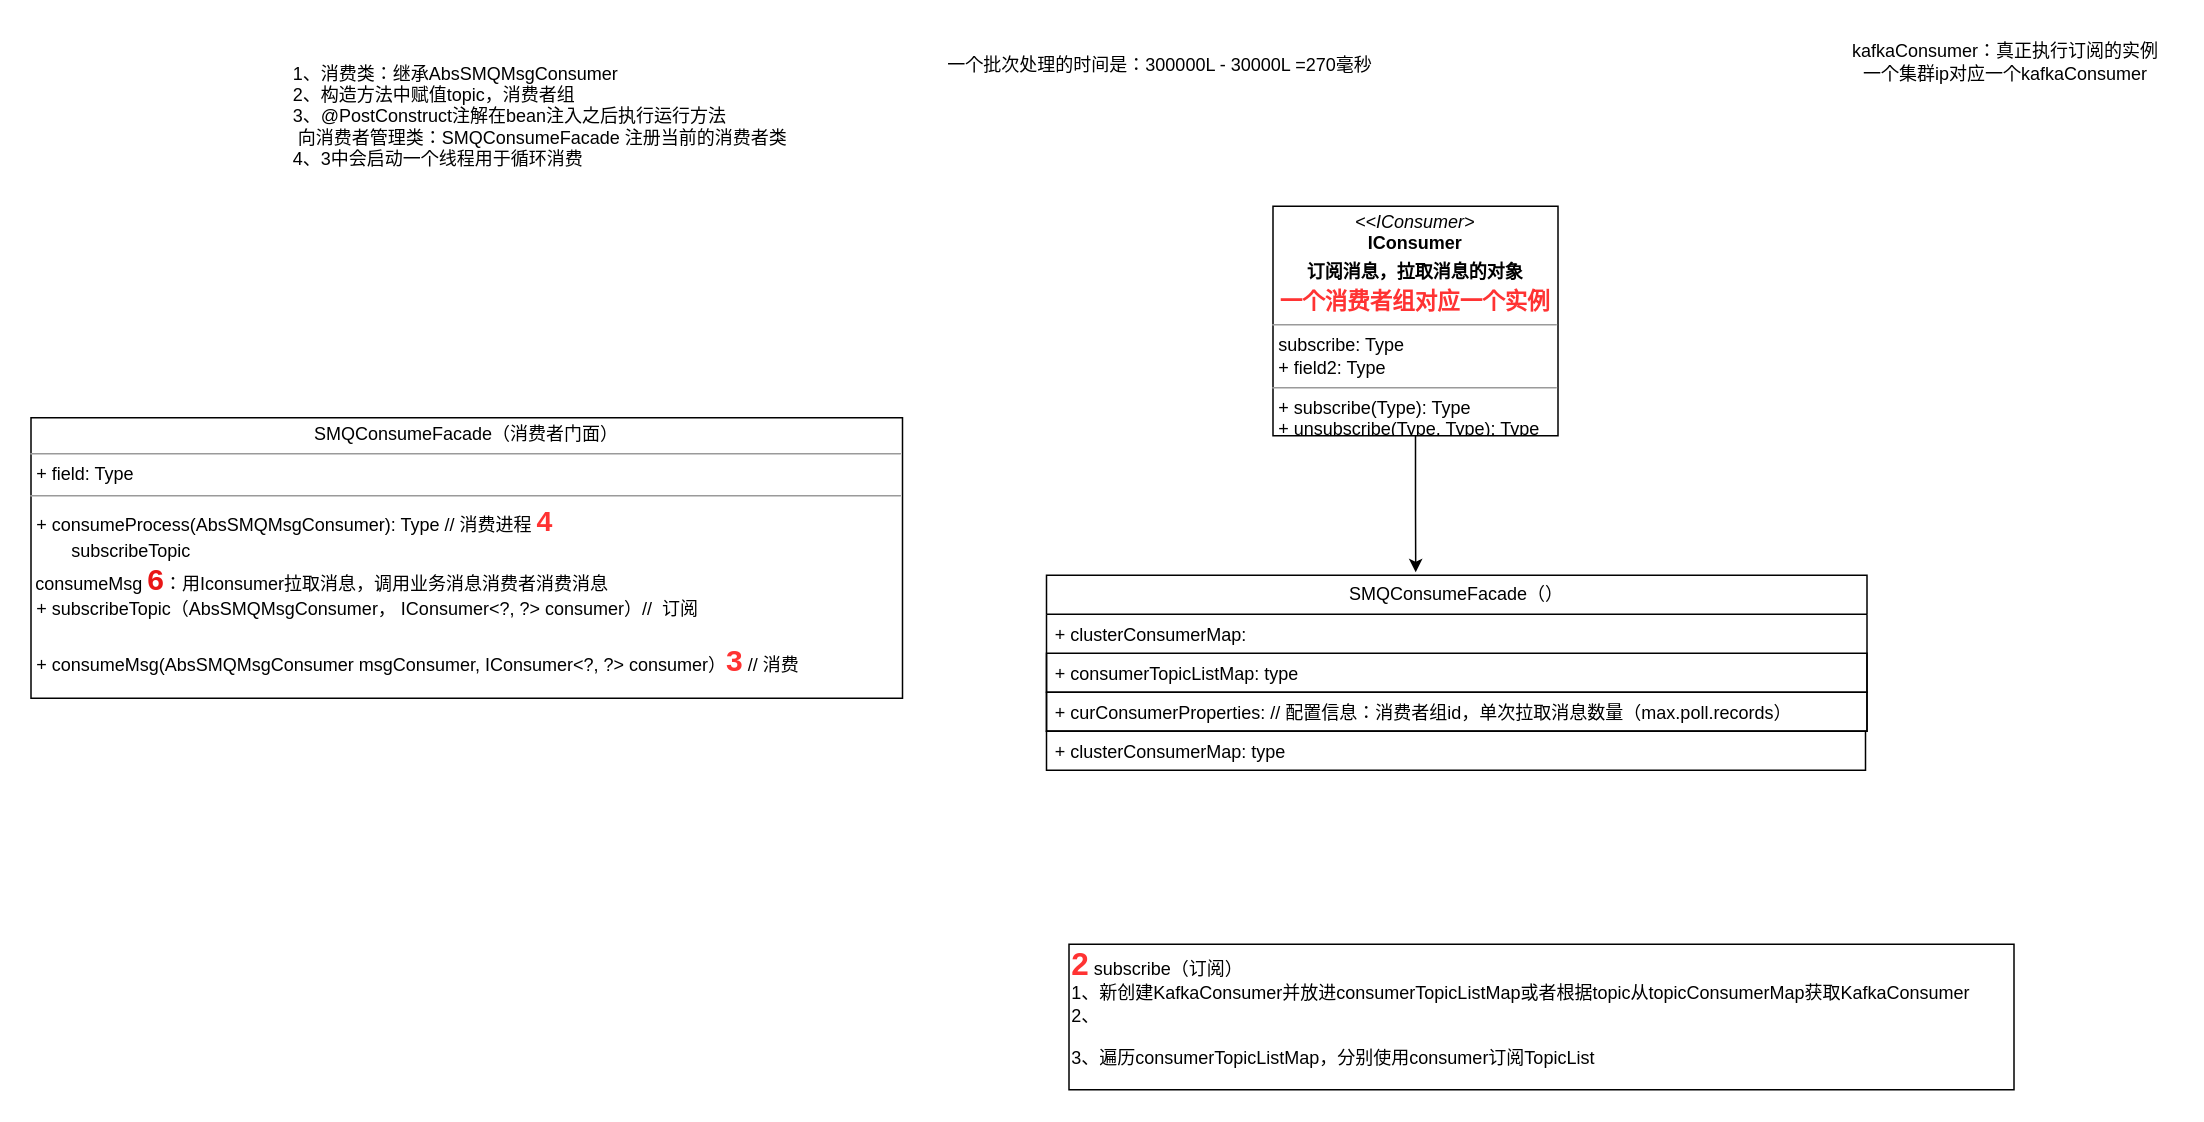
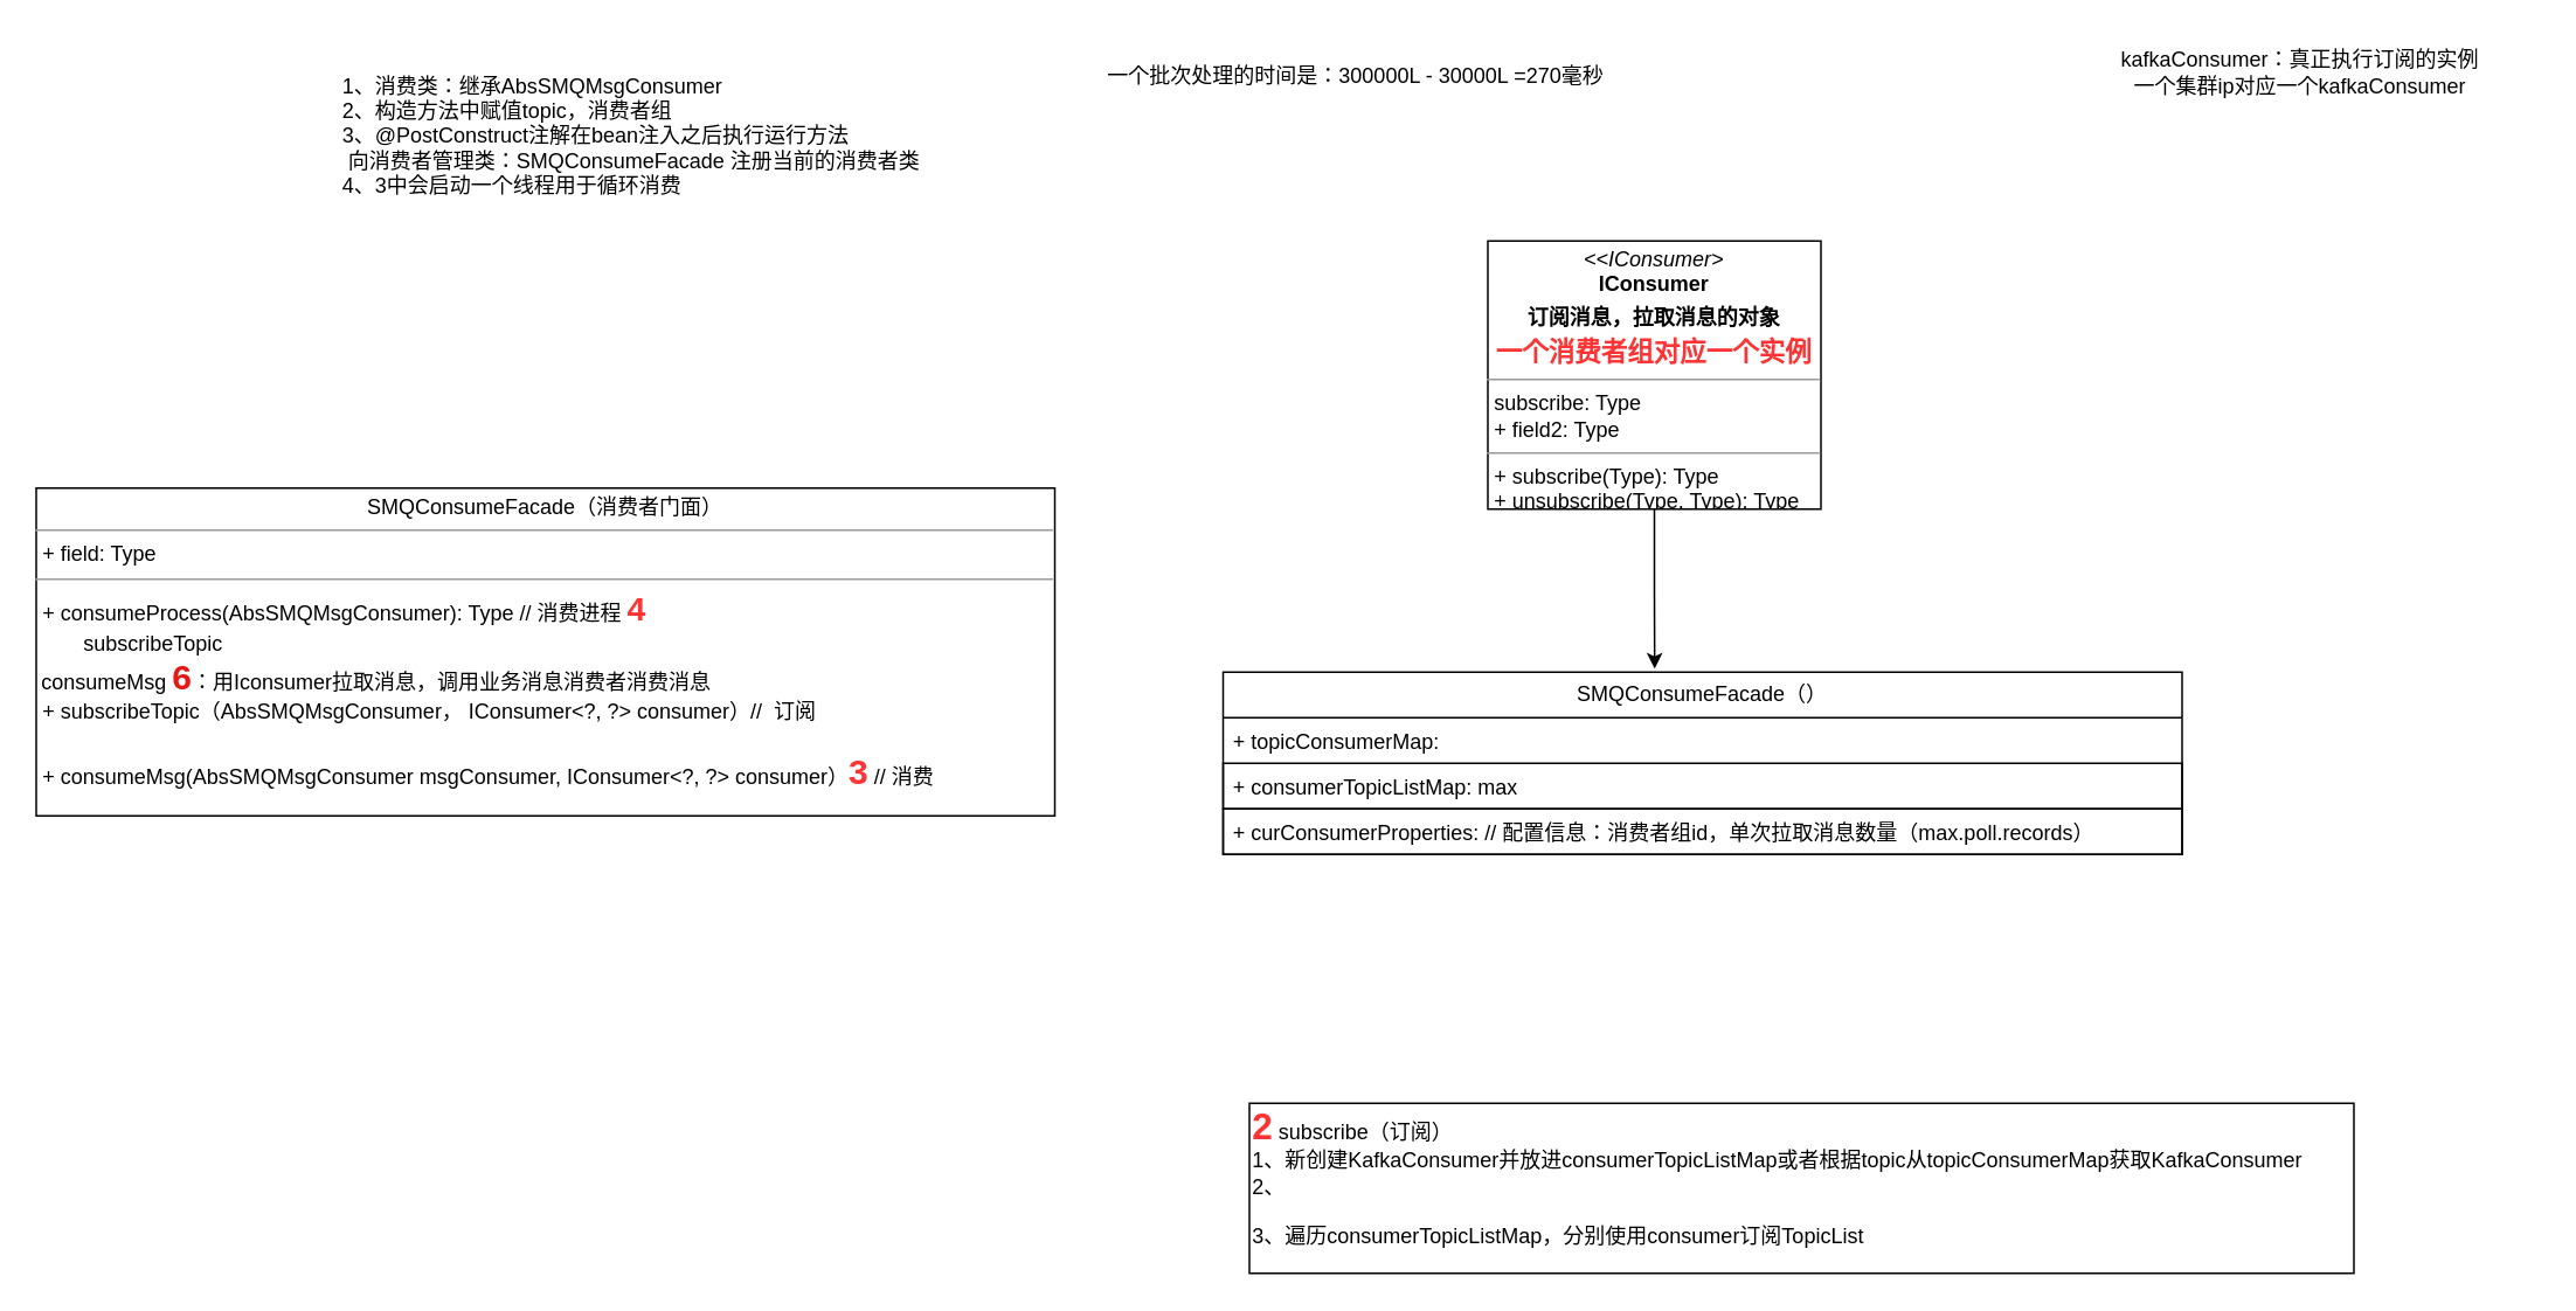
  <mxCell id="0" />
  <mxCell id="1" parent="0" />
  <mxCell id="2" value="1、消费类：继承AbsSMQMsgConsumer&lt;br&gt;2、构造方法中赋值topic，消费者组&lt;br&gt;3、@PostConstruct注解在bean注入之后执行运行方法&lt;br&gt;&lt;span style=&quot;white-space: pre;&quot;&gt; &lt;/span&gt;向消费者管理类：SMQConsumeFacade 注册当前的消费者类&lt;br&gt;4、3中会启动一个线程用于循环消费" style="text;html=1;align=left;verticalAlign=middle;resizable=0;points=[];autosize=1;strokeColor=none;fillColor=none;" vertex="1" parent="1"><mxGeometry x="193" y="35" width="371" height="84" as="geometry" /></mxCell>
  <mxCell id="3" value="&lt;p style=&quot;margin:0px;margin-top:4px;text-align:center;&quot;&gt;SMQConsumeFacade（消费者门面）&lt;br&gt;&lt;/p&gt;&lt;hr size=&quot;1&quot;&gt;&lt;p style=&quot;margin:0px;margin-left:4px;&quot;&gt;+ field: Type&lt;/p&gt;&lt;hr size=&quot;1&quot;&gt;&lt;p style=&quot;margin:0px;margin-left:4px;&quot;&gt;+&amp;nbsp;consumeProcess(AbsSMQMsgConsumer): Type // 消费进程 &lt;b&gt;&lt;font color=&quot;#ff3333&quot; style=&quot;font-size: 19px;&quot;&gt;4&lt;/font&gt;&lt;/b&gt;&lt;/p&gt;&lt;p style=&quot;margin:0px;margin-left:4px;&quot;&gt;&amp;nbsp; &amp;nbsp; &amp;nbsp; &amp;nbsp;subscribeTopic&lt;/p&gt;&lt;p style=&quot;margin:0px;margin-left:4px;&quot;&gt;&lt;/p&gt;&lt;span style=&quot;&quot;&gt; &lt;/span&gt;&lt;span style=&quot;&quot;&gt; &lt;/span&gt;&lt;span style=&quot;&quot;&gt; &lt;/span&gt;&lt;span style=&quot;white-space: pre;&quot;&gt; &lt;/span&gt;consumeMsg &lt;b&gt;&lt;font color=&quot;#e91616&quot; style=&quot;font-size: 20px;&quot;&gt;6&lt;/font&gt;&lt;/b&gt;：用Iconsumer拉取消息，调用业务消息消费者消费消息&lt;br&gt;&lt;p style=&quot;margin:0px;margin-left:4px;&quot;&gt;+ subscribeTopic（AbsSMQMsgConsumer，&amp;nbsp;IConsumer&amp;lt;?, ?&amp;gt; consumer&lt;span style=&quot;background-color: rgb(43, 43, 43); color: rgb(169, 183, 198); font-family: &amp;quot;JetBrains Mono&amp;quot;, monospace; font-size: 9.8pt;&quot;&gt;&lt;/span&gt;&lt;span style=&quot;background-color: initial;&quot;&gt;）//&amp;nbsp; 订阅&lt;/span&gt;&lt;/p&gt;&lt;p style=&quot;margin:0px;margin-left:4px;&quot;&gt;&amp;nbsp;&lt;span style=&quot;&quot;&gt; &lt;/span&gt;&lt;/p&gt;&lt;p style=&quot;margin:0px;margin-left:4px;&quot;&gt;+ consumeMsg(AbsSMQMsgConsumer msgConsumer, IConsumer&amp;lt;?, ?&amp;gt; consumer&lt;span style=&quot;background-color: initial;&quot;&gt;）&lt;b&gt;&lt;font color=&quot;#ff3333&quot; style=&quot;font-size: 20px;&quot;&gt;3&lt;/font&gt;&lt;/b&gt; // 消费&lt;/span&gt;&lt;/p&gt;&lt;p style=&quot;margin:0px;margin-left:4px;&quot;&gt;&lt;span style=&quot;background-color: initial;&quot;&gt;&lt;br&gt;&lt;/span&gt;&lt;/p&gt;&lt;p style=&quot;margin:0px;margin-left:4px;&quot;&gt;&lt;span style=&quot;background-color: initial;&quot;&gt;+1 buildConsumer: 获取这个消费者组的 Iconsumer &lt;b&gt;&lt;font color=&quot;#e91616&quot; style=&quot;font-size: 19px;&quot;&gt;1&lt;/font&gt;&lt;/b&gt;&lt;/span&gt;&lt;/p&gt;" style="verticalAlign=top;align=left;overflow=fill;fontSize=12;fontFamily=Helvetica;html=1;whiteSpace=wrap;" vertex="1" parent="1"><mxGeometry x="20" y="278" width="581" height="187" as="geometry" /></mxCell>
  <mxCell id="4" value="SMQConsumeFacade（）" style="swimlane;fontStyle=0;childLayout=stackLayout;horizontal=1;startSize=26;fillColor=none;horizontalStack=0;resizeParent=1;resizeParentMax=0;resizeLast=0;collapsible=1;marginBottom=0;whiteSpace=wrap;html=1;" vertex="1" parent="1"><mxGeometry x="697" y="383" width="547" height="104" as="geometry" /></mxCell>
- <mxCell id="5" value="+&amp;nbsp;clusterConsumerMap&lt;span style=&quot;background-color: initial;&quot;&gt;:&lt;/span&gt;" style="text;strokeColor=none;fillColor=none;align=left;verticalAlign=top;spacingLeft=4;spacingRight=4;overflow=hidden;rotatable=0;points=[[0,0.5],[1,0.5]];portConstraint=eastwest;whiteSpace=wrap;html=1;" vertex="1" parent="4"><mxGeometry y="26" width="547" height="26" as="geometry" /></mxCell>
- <mxCell id="6" value="+&amp;nbsp;consumerTopicListMap&lt;span style=&quot;background-color: initial;&quot;&gt;: type&lt;/span&gt;" style="text;strokeColor=default;fillColor=none;align=left;verticalAlign=top;spacingLeft=4;spacingRight=4;overflow=hidden;rotatable=0;points=[[0,0.5],[1,0.5]];portConstraint=eastwest;whiteSpace=wrap;html=1;" vertex="1" parent="4"><mxGeometry y="52" width="547" height="26" as="geometry" /></mxCell>
+ <mxCell id="5" value="+&amp;nbsp;topicConsumerMap&lt;span style=&quot;background-color: initial;&quot;&gt;:&lt;/span&gt;" style="text;strokeColor=none;fillColor=none;align=left;verticalAlign=top;spacingLeft=4;spacingRight=4;overflow=hidden;rotatable=0;points=[[0,0.5],[1,0.5]];portConstraint=eastwest;whiteSpace=wrap;html=1;" vertex="1" parent="4"><mxGeometry y="26" width="547" height="26" as="geometry" /></mxCell>
+ <mxCell id="6" value="+&amp;nbsp;consumerTopicListMap&lt;span style=&quot;background-color: initial;&quot;&gt;: max&lt;/span&gt;" style="text;strokeColor=default;fillColor=none;align=left;verticalAlign=top;spacingLeft=4;spacingRight=4;overflow=hidden;rotatable=0;points=[[0,0.5],[1,0.5]];portConstraint=eastwest;whiteSpace=wrap;html=1;" vertex="1" parent="4"><mxGeometry y="52" width="547" height="26" as="geometry" /></mxCell>
  <mxCell id="7" value="+&amp;nbsp;curConsumerProperties&lt;span style=&quot;background-color: initial;&quot;&gt;: // 配置信息：消费者组id，单次拉取消息数量（max.poll.records）&lt;/span&gt;" style="text;strokeColor=default;fillColor=none;align=left;verticalAlign=top;spacingLeft=4;spacingRight=4;overflow=hidden;rotatable=0;points=[[0,0.5],[1,0.5]];portConstraint=eastwest;whiteSpace=wrap;html=1;" vertex="1" parent="4"><mxGeometry y="78" width="547" height="26" as="geometry" /></mxCell>
  <mxCell id="8" style="edgeStyle=orthogonalEdgeStyle;rounded=0;orthogonalLoop=1;jettySize=auto;html=1;entryX=0.45;entryY=-0.019;entryDx=0;entryDy=0;entryPerimeter=0;" edge="1" parent="1" source="9" target="4"><mxGeometry relative="1" as="geometry" /></mxCell>
  <mxCell id="9" value="&lt;p style=&quot;margin:0px;margin-top:4px;text-align:center;&quot;&gt;&lt;i&gt;&amp;lt;&amp;lt;IConsumer&amp;gt;&lt;/i&gt;&lt;br&gt;&lt;b&gt;IConsumer&lt;/b&gt;&lt;/p&gt;&lt;p style=&quot;margin:0px;margin-top:4px;text-align:center;&quot;&gt;&lt;b&gt;订阅消息，&lt;/b&gt;&lt;b style=&quot;background-color: initial;&quot;&gt;拉取消息的对象&lt;/b&gt;&lt;/p&gt;&lt;p style=&quot;margin:0px;margin-top:4px;text-align:center;&quot;&gt;&lt;span style=&quot;background-color: initial;&quot;&gt;&lt;b&gt;&lt;font color=&quot;#ff3333&quot; style=&quot;font-size: 15px;&quot;&gt;一个消费者组对应一个实例&lt;/font&gt;&lt;/b&gt;&lt;/span&gt;&lt;/p&gt;&lt;hr size=&quot;1&quot;&gt;&lt;p style=&quot;margin:0px;margin-left:4px;&quot;&gt;subscribe: Type&lt;br&gt;+ field2: Type&lt;/p&gt;&lt;hr size=&quot;1&quot;&gt;&lt;p style=&quot;margin:0px;margin-left:4px;&quot;&gt;+ subscribe(Type): Type&lt;br&gt;+&amp;nbsp;unsubscribe&lt;span style=&quot;background-color: initial;&quot;&gt;(Type, Type): Type&lt;/span&gt;&lt;/p&gt;&lt;p style=&quot;margin:0px;margin-left:4px;&quot;&gt;&lt;span style=&quot;background-color: initial;&quot;&gt;+ pull&lt;/span&gt;&lt;/p&gt;&lt;p style=&quot;margin:0px;margin-left:4px;&quot;&gt;&lt;span style=&quot;background-color: initial;&quot;&gt;+ commit&lt;/span&gt;&lt;/p&gt;" style="verticalAlign=top;align=left;overflow=fill;fontSize=12;fontFamily=Helvetica;html=1;whiteSpace=wrap;" vertex="1" parent="1"><mxGeometry x="848" y="137" width="190" height="153" as="geometry" /></mxCell>
- <mxCell id="10" value="+&amp;nbsp;clusterConsumerMap&lt;span style=&quot;background-color: initial;&quot;&gt;: type&lt;/span&gt;" style="text;strokeColor=default;fillColor=none;align=left;verticalAlign=top;spacingLeft=4;spacingRight=4;overflow=hidden;rotatable=0;points=[[0,0.5],[1,0.5]];portConstraint=eastwest;whiteSpace=wrap;html=1;" vertex="1" parent="1"><mxGeometry x="697" y="487" width="546" height="26" as="geometry" /></mxCell>
- <mxCell id="11" value="kafkaConsumer：真正执行订阅的实例&lt;br&gt;一个集群ip对应一个kafkaConsumer" style="text;html=1;align=center;verticalAlign=middle;resizable=0;points=[];autosize=1;strokeColor=none;fillColor=none;fontSize=12;fontFamily=Helvetica;fontColor=default;" vertex="1" parent="1"><mxGeometry x="1225" y="20" width="222" height="41" as="geometry" /></mxCell>
+ <mxCell id="11" value="kafkaConsumer：真正执行订阅的实例&lt;br&gt;一个集群ip对应一个kafkaConsumer" style="text;html=1;align=center;verticalAlign=middle;resizable=0;points=[];autosize=1;strokeColor=none;fillColor=none;fontSize=12;fontFamily=Helvetica;fontColor=default;" vertex="1" parent="1"><mxGeometry x="1200" y="20" width="222" height="41" as="geometry" /></mxCell>
  <mxCell id="12" value="&lt;b&gt;&lt;font color=&quot;#ff3333&quot; style=&quot;font-size: 21px;&quot;&gt;2&lt;/font&gt;&lt;/b&gt; subscribe（订阅）&lt;br&gt;&lt;span style=&quot;&quot;&gt;&lt;/span&gt;&lt;span style=&quot;&quot;&gt;&lt;/span&gt;1、新创建KafkaConsumer并放进consumerTopicListMap或者根据topic从topicConsumerMap获取KafkaConsumer&lt;br&gt;2、&lt;br&gt;&lt;br&gt;3、遍历consumerTopicListMap，分别使用consumer订阅TopicList&lt;br&gt;&amp;nbsp;" style="html=1;whiteSpace=wrap;fontFamily=Helvetica;fontSize=12;fontColor=default;fillColor=none;gradientColor=none;align=left;" vertex="1" parent="1"><mxGeometry x="712" y="629" width="630" height="97" as="geometry" /></mxCell>
  <mxCell id="13" value="一个批次处理的时间是：300000L - 30000L =270毫秒&amp;nbsp;" style="text;html=1;align=center;verticalAlign=middle;resizable=0;points=[];autosize=1;strokeColor=none;fillColor=none;fontSize=12;fontFamily=Helvetica;fontColor=default;" vertex="1" parent="1"><mxGeometry x="622" y="30" width="304" height="26" as="geometry" /></mxCell>
